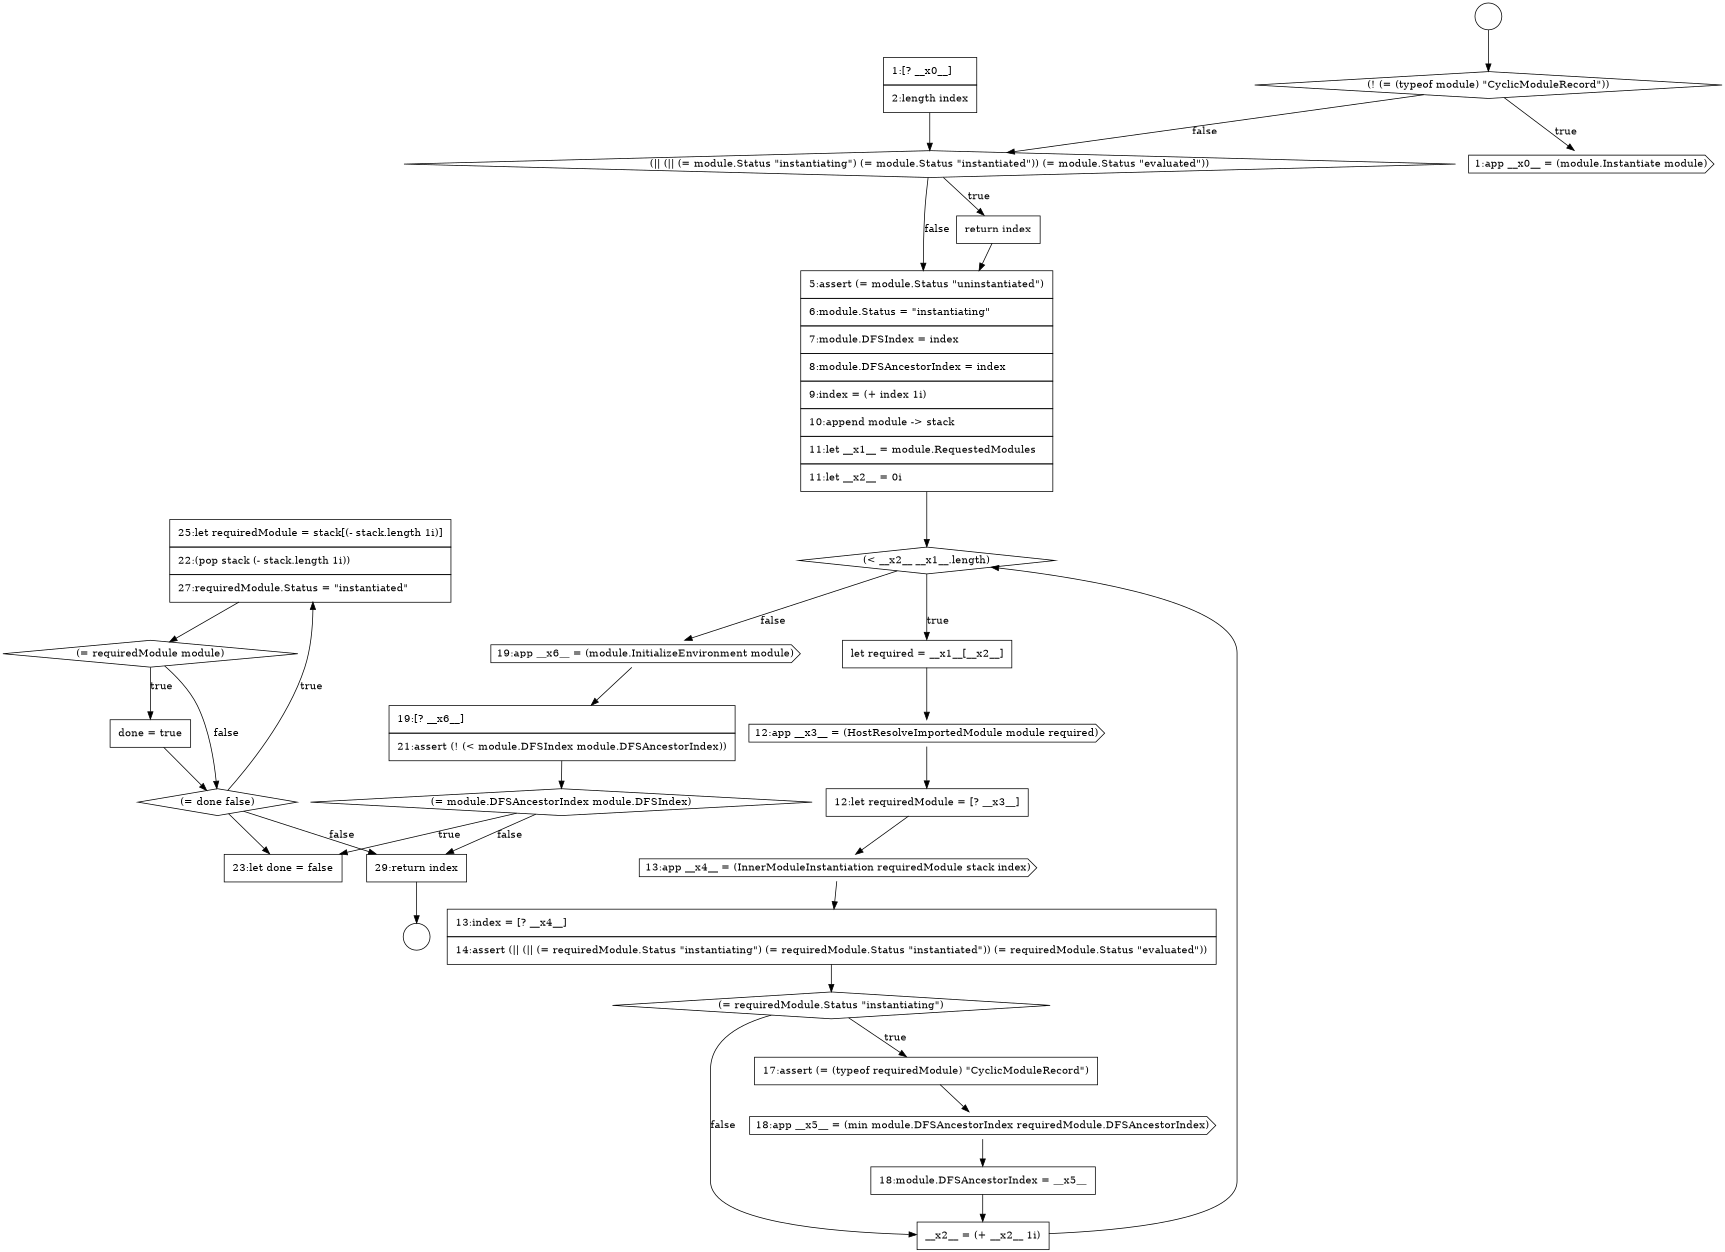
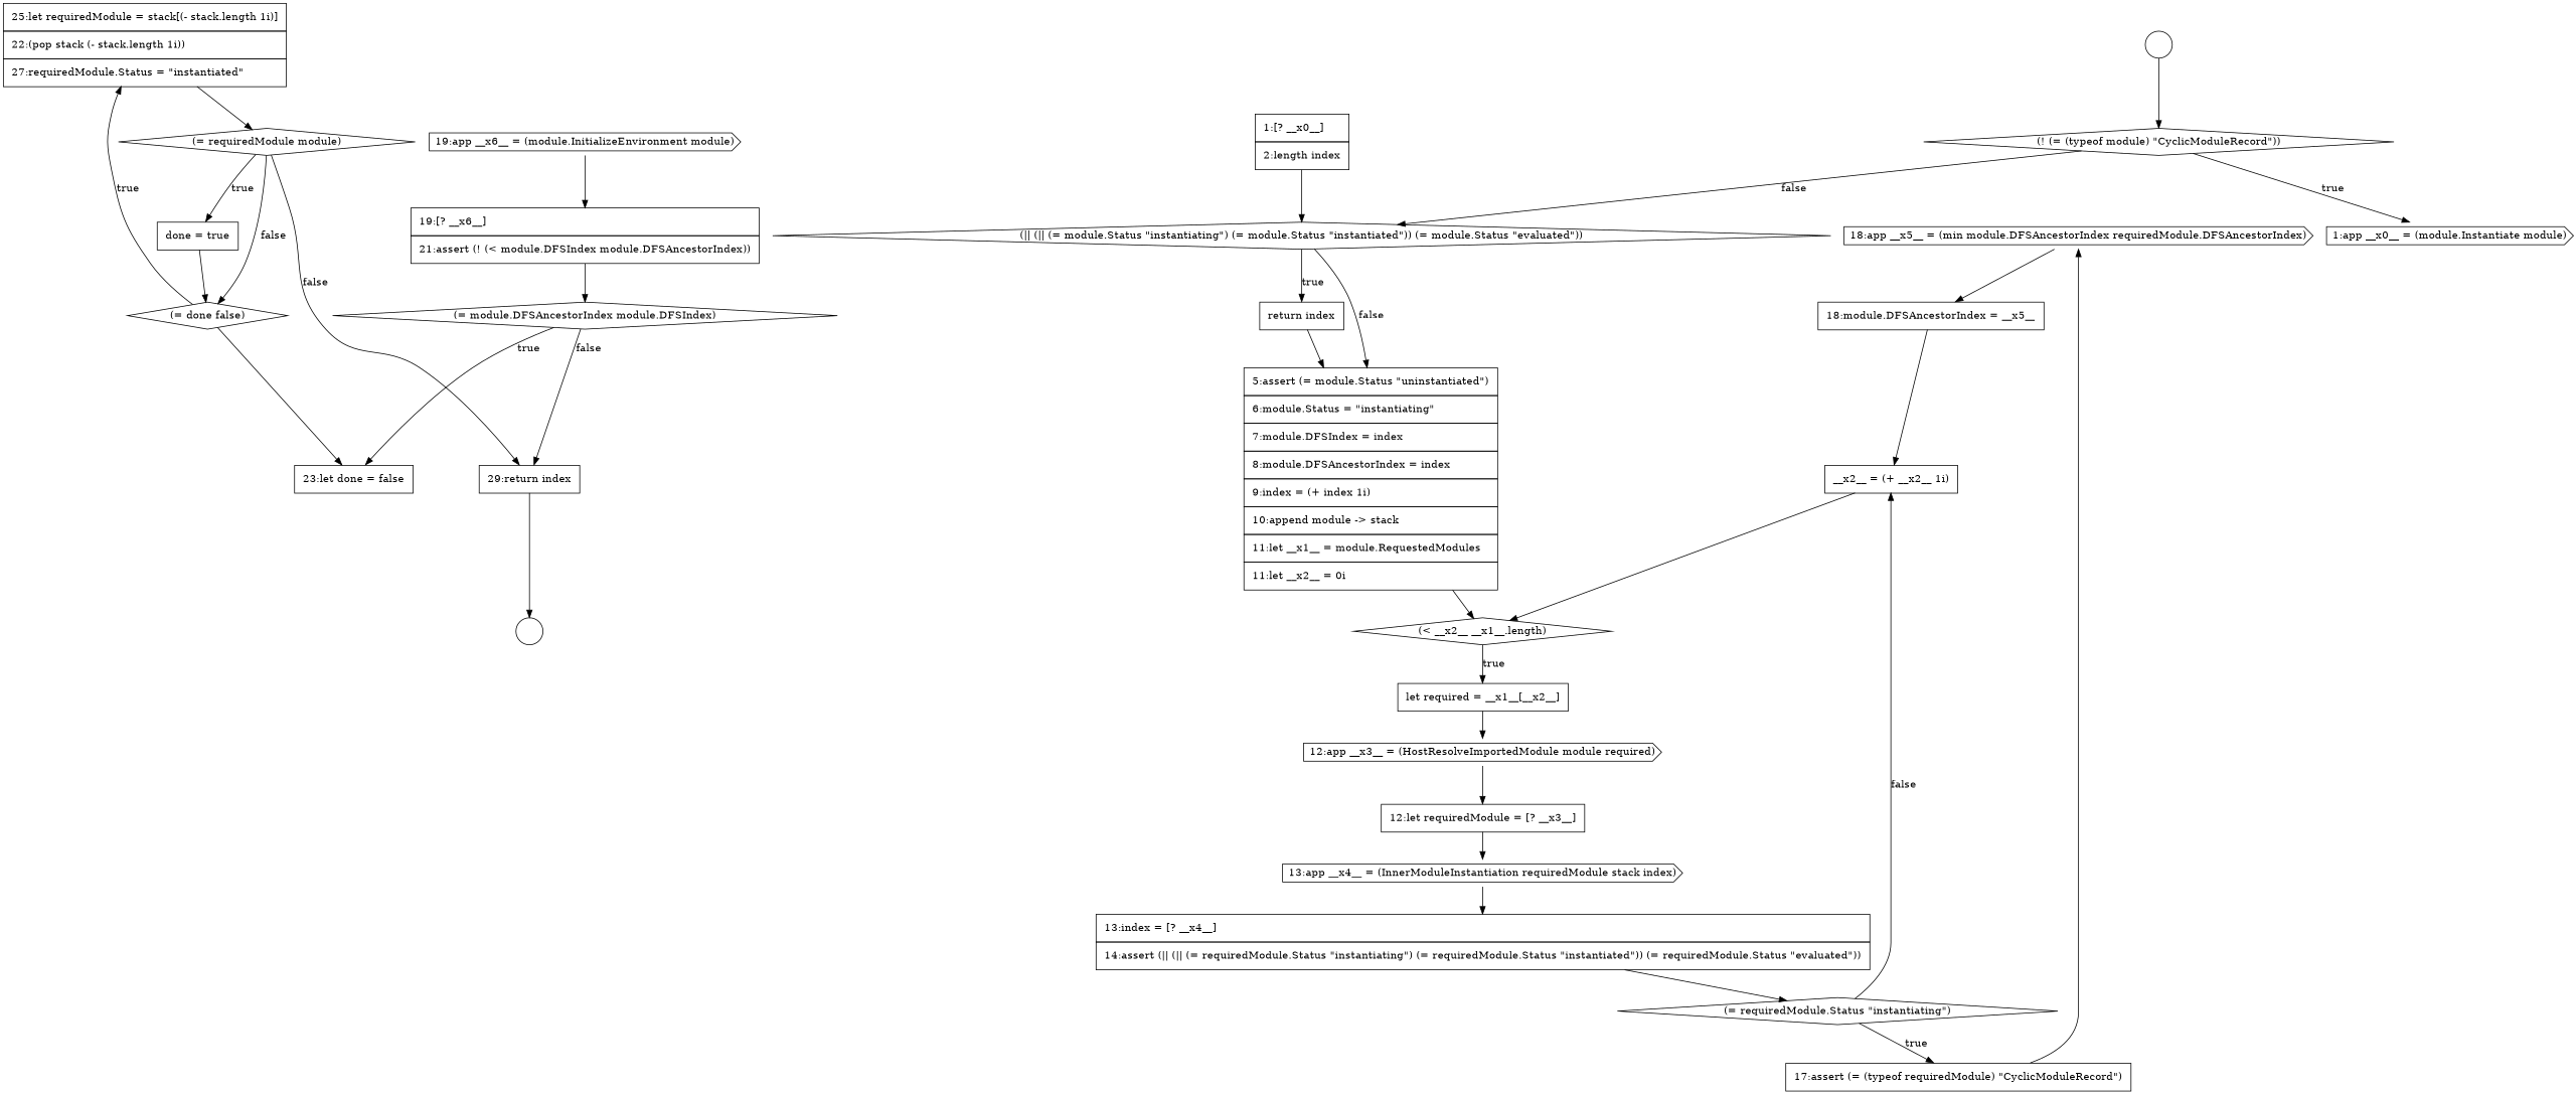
  digraph {
    node [color=black fillcolor=white shape=none style=filled]
    edge [color=black]
    n1 [label=<<font color="black">     <table border="0" cellborder="1" cellspacing="0" cellpadding="10">       <tr><td align="left">25:let requiredModule = stack[(- stack.length 1i)]</td></tr>       <tr><td align="left">22:(pop stack (- stack.length 1i))</td></tr>       <tr><td align="left">27:requiredModule.Status = &quot;instantiated&quot;</td></tr>     </table>   </font>> margin=0]
    n2 [label=<<font color="black">(= requiredModule module)</font>> shape=diamond]
    n3 [label=<<font color="black">     <table border="0" cellborder="1" cellspacing="0" cellpadding="10">       <tr><td align="left">done = true</td></tr>     </table>   </font>> margin=0]
    n4 [label=<<font color="black">(= done false)</font>> shape=diamond]
    n5 [label=<<font color="black">18:app __x5__ = (min module.DFSAncestorIndex requiredModule.DFSAncestorIndex)</font>> shape=cds]
    n6 [label=<<font color="black">     <table border="0" cellborder="1" cellspacing="0" cellpadding="10">       <tr><td align="left">18:module.DFSAncestorIndex = __x5__</td></tr>     </table>   </font>> margin=0]
    n7 [label=<<font color="black">     <table border="0" cellborder="1" cellspacing="0" cellpadding="10">       <tr><td align="left">__x2__ = (+ __x2__ 1i)</td></tr>     </table>   </font>> margin=0]
    n8 [label=<<font color="black">(! (= (typeof module) &quot;CyclicModuleRecord&quot;))</font>> shape=diamond]
    n9 [label=<<font color="black">1:app __x0__ = (module.Instantiate module)</font>> shape=cds]
    n10 [label=<<font color="black">(|| (|| (= module.Status &quot;instantiating&quot;) (= module.Status &quot;instantiated&quot;)) (= module.Status &quot;evaluated&quot;))</font>> shape=diamond]
    n11 [label=<<font color="black">     <table border="0" cellborder="1" cellspacing="0" cellpadding="10">       <tr><td align="left">5:assert (= module.Status &quot;uninstantiated&quot;)</td></tr>       <tr><td align="left">6:module.Status = &quot;instantiating&quot;</td></tr>       <tr><td align="left">7:module.DFSIndex = index</td></tr>       <tr><td align="left">8:module.DFSAncestorIndex = index</td></tr>       <tr><td align="left">9:index = (+ index 1i)</td></tr>       <tr><td align="left">10:append module -&gt; stack</td></tr>       <tr><td align="left">11:let __x1__ = module.RequestedModules</td></tr>       <tr><td align="left">11:let __x2__ = 0i</td></tr>     </table>   </font>> margin=0]
    n12 [label=<<font color="black">     <table border="0" cellborder="1" cellspacing="0" cellpadding="10">       <tr><td align="left">return index</td></tr>     </table>   </font>> margin=0]
    n13 [label=<<font color="black">13:app __x4__ = (InnerModuleInstantiation requiredModule stack index)</font>> shape=cds]
    n14 [label=<<font color="black">     <table border="0" cellborder="1" cellspacing="0" cellpadding="10">       <tr><td align="left">13:index = [? __x4__]</td></tr>       <tr><td align="left">14:assert (|| (|| (= requiredModule.Status &quot;instantiating&quot;) (= requiredModule.Status &quot;instantiated&quot;)) (= requiredModule.Status &quot;evaluated&quot;))</td></tr>     </table>   </font>> margin=0]
    n15 [label=<<font color="black">(= requiredModule.Status &quot;instantiating&quot;)</font>> shape=diamond]
    n16 [label=<<font color="black">     <table border="0" cellborder="1" cellspacing="0" cellpadding="10">       <tr><td align="left">23:let done = false</td></tr>     </table>   </font>> margin=0]
    n17 [label=<<font color="black">     <table border="0" cellborder="1" cellspacing="0" cellpadding="10">       <tr><td align="left">29:return index</td></tr>     </table>   </font>> margin=0]
    n18 [label=" " shape=circle]
    n19 [label=<<font color="black">     <table border="0" cellborder="1" cellspacing="0" cellpadding="10">       <tr><td align="left">let required = __x1__[__x2__]</td></tr>     </table>   </font>> margin=0]
    n20 [label=<<font color="black">12:app __x3__ = (HostResolveImportedModule module required)</font>> shape=cds]
    n21 [label=<<font color="black">     <table border="0" cellborder="1" cellspacing="0" cellpadding="10">       <tr><td align="left">12:let requiredModule = [? __x3__]</td></tr>     </table>   </font>> margin=0]
    n22 [label=<<font color="black">     <table border="0" cellborder="1" cellspacing="0" cellpadding="10">       <tr><td align="left">17:assert (= (typeof requiredModule) &quot;CyclicModuleRecord&quot;)</td></tr>     </table>   </font>> margin=0]
    n23 [label=<<font color="black">     <table border="0" cellborder="1" cellspacing="0" cellpadding="10">       <tr><td align="left">1:[? __x0__]</td></tr>       <tr><td align="left">2:length index</td></tr>     </table>   </font>> margin=0]
    n24 [label=<<font color="black">(&lt; __x2__ __x1__.length)</font>> shape=diamond]
    n25 [label=" " shape=circle]
    n26 [label=<<font color="black">19:app __x6__ = (module.InitializeEnvironment module)</font>> shape=cds]
    n27 [label=<<font color="black">(= module.DFSAncestorIndex module.DFSIndex)</font>> shape=diamond]
    n28 [label=<<font color="black">     <table border="0" cellborder="1" cellspacing="0" cellpadding="10">       <tr><td align="left">19:[? __x6__]</td></tr>       <tr><td align="left">21:assert (! (&lt; module.DFSIndex module.DFSAncestorIndex))</td></tr>     </table>   </font>> margin=0]
    n1 -> n2
    n2 -> n3 [label=<<font color="black">true</font>>]
    n2 -> n4 [label=<<font color="black">false</font>>]
    n3 -> n4
    n4 -> n1 [label=<<font color="black">true</font>>]
    n4 -> n16
-   n4 -> n17 [label=<<font color="black">false</font>>]
+   n2 -> n17 [label=<<font color="black">false</font>>]
    n5 -> n6
    n6 -> n7
    n7 -> n24
    n8 -> n9 [label=<<font color="black">true</font>>]
    n8 -> n10 [label=<<font color="black">false</font>>]
    n10 -> n11 [label=<<font color="black">false</font>>]
    n10 -> n12 [label=<<font color="black">true</font>>]
    n11 -> n24
    n12 -> n11
    n13 -> n14
    n14 -> n15
    n15 -> n7 [label=<<font color="black">false</font>>]
    n15 -> n22 [label=<<font color="black">true</font>>]
    n17 -> n25
    n18 -> n8
    n19 -> n20
    n20 -> n21
    n21 -> n13
    n22 -> n5
    n23 -> n10
    n24 -> n19 [label=<<font color="black">true</font>>]
-   n24 -> n26 [label=<<font color="black">false</font>>]
    n26 -> n28
    n27 -> n16 [label=<<font color="black">true</font>>]
    n27 -> n17 [label=<<font color="black">false</font>>]
    n28 -> n27
  }
